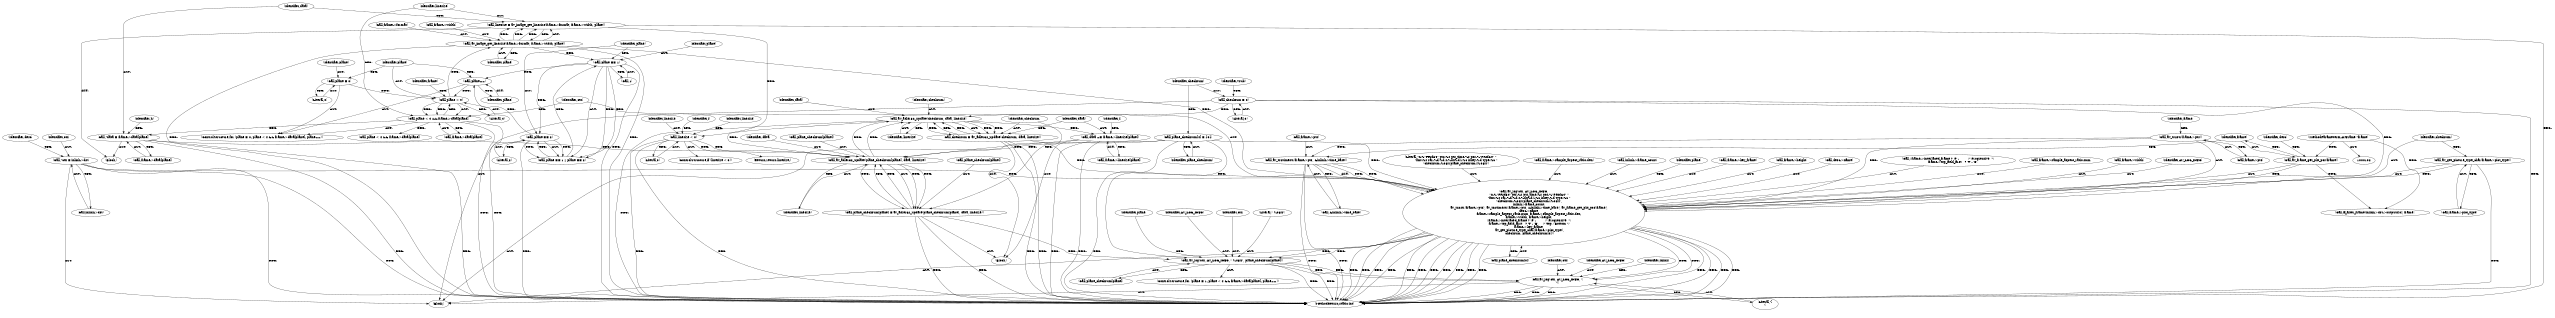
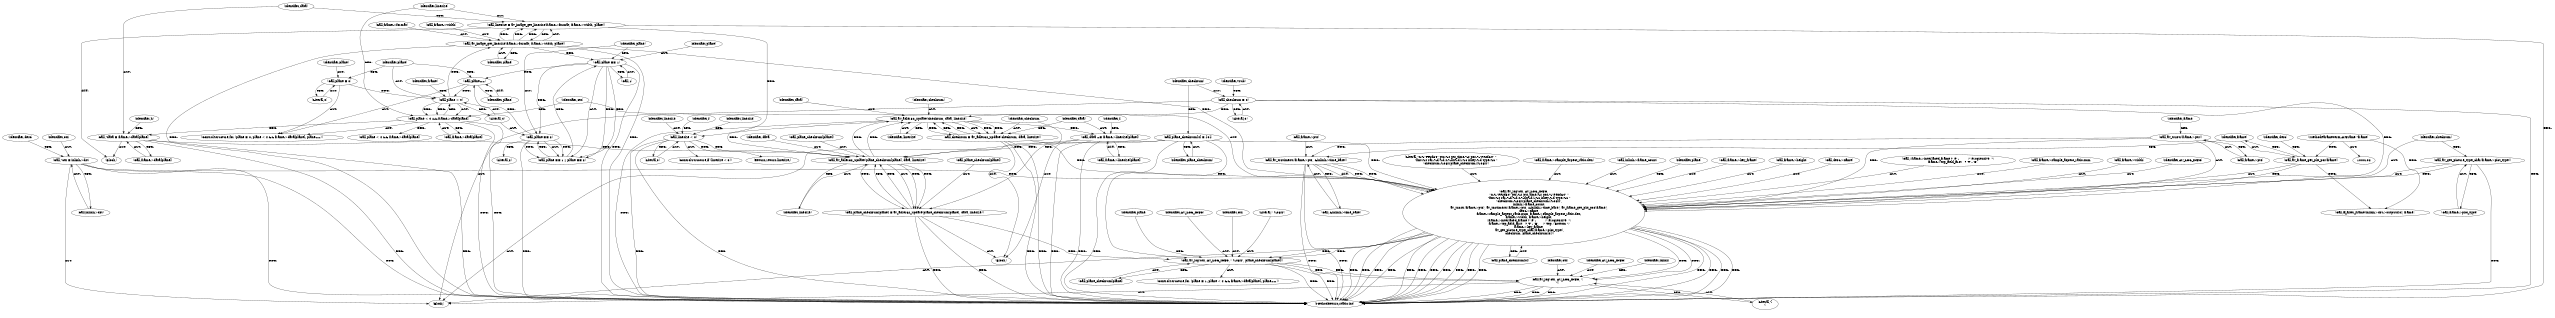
  digraph {
    n1 [label="(Call,av_log(ctx, AV_LOG_INFO, \" %08X\", plane_checksum[plane]))"]
    n2 [label="(Call,av_log(ctx, AV_LOG_INFO, \"]\n\"))"]
    n3 [label="(MethodReturn,static int)"]
    n4 [label="(Call,plane_checksum[plane])"]
    n5 [label="(ControlStructure,for (plane = 1; plane < 4 && frame->data[plane]; plane++))"]
    n6 [label="(Block,)"]
    n7 [label="(Literal,\"]\n\")"]
    n8 [label="(Call,av_log(ctx, AV_LOG_INFO,\n           \"n:%\"PRId64\" pts:%s pts_time:%s pos:%\"PRId64\" \"\n           \"fmt:%s sar:%d/%d s:%dx%d i:%c iskey:%d type:%c \"\n           \"checksum:%08X plane_checksum:[%08X\",\n           inlink->frame_count,\n           av_ts2str(frame->pts), av_ts2timestr(frame->pts, &inlink->time_base), av_frame_get_pkt_pos(frame),\n           desc->name,\n           frame->sample_aspect_ratio.num, frame->sample_aspect_ratio.den,\n           frame->width, frame->height,\n           !frame->interlaced_frame ? 'P' :         /* Progressive  */\n           frame->top_field_first   ? 'T' : 'B',    /* Top / Bottom */\n           frame->key_frame,\n            av_get_picture_type_char(frame->pict_type),\n            checksum, plane_checksum[0]))"]
    n9 [label="(Call,plane_checksum[0])"]
    n10 [label="(Call,*ctx = inlink->dst)"]
    n11 [label="(Call,inlink->dst)"]
    n12 [label="(Call,av_ts2str(frame->pts))"]
    n13 [label="(Call,av_ts2timestr(frame->pts, &inlink->time_base))"]
    n14 [label="(Call,frame->pts)"]
    n15 [label="(Call,&inlink->time_base)"]
    n16 [label="(Call,av_frame_get_pkt_pos(frame))"]
    n17 [label="(Call,ff_filter_frame(inlink->dst->outputs[0], frame))"]
    n18 [label="(Identifier,frame)"]
    n19 [label="(MethodParameterIn,AVFrame *frame)"]
    1000102
    n21 [label="(Call,av_image_get_linesize(frame->format, frame->width, plane))"]
    n22 [label="(Call,plane == 1)"]
    n23 [label="(Call,linesize = av_image_get_linesize(frame->format, frame->width, plane))"]
    n24 [label="(Identifier,plane)"]
    n25 [label="(Call,plane++)"]
    n26 [label="(Call,plane == 2)"]
    n27 [label="(Call,plane == 1 || plane == 2)"]
    n28 [label="(Call,1)"]
    n29 [label="(Block,)"]
    n30 [label="(Call,linesize < 0)"]
    n31 [label="(Call,plane < 4)"]
    n32 [label="(Call,plane < 4 && frame->data[plane])"]
    n33 [label="(Literal,4)"]
    n34 [label="(ControlStructure,for (plane = 0; plane < 4 && frame->data[plane]; plane++))"]
    n35 [label="(Call,*data = frame->data[plane])"]
    n36 [label="(Call,frame->data[plane])"]
    n37 [label="(Call,plane < 4 && frame->data[plane])"]
    n38 [label="(Identifier,plane)"]
    n39 [label="(Literal,2)"]
    n40 [label="(Call,plane = 0)"]
    n41 [label="(Literal,0)"]
    n42 [label="(Call,av_get_picture_type_char(frame->pict_type))"]
    n43 [label="(Call,frame->pict_type)"]
    n44 [label="(Call,checksum = av_adler32_update(checksum, data, linesize))"]
    n45 [label="(Call,av_adler32_update(checksum, data, linesize))"]
    n46 [label="(Block,)"]
    n47 [label="(Call,av_adler32_update(plane_checksum[plane], data, linesize))"]
    n48 [label="(Call,data += frame->linesize[plane])"]
    n49 [label="(Identifier,linesize)"]
    n50 [label="(Call,plane_checksum[plane] = av_adler32_update(plane_checksum[plane], data, linesize))"]
    n51 [label="(Identifier,linesize)"]
    n52 [label="(Call,frame->linesize[plane])"]
    n53 [label="(Call,checksum = 0)"]
    n54 [label="(Literal,0)"]
    n55 [label="(Call,plane_checksum[4] = {0})"]
    n56 [label="(Identifier,plane_checksum)"]
    n57 [label="(Call,frame->data[plane])"]
    n58 [label="(Literal,0)"]
    n59 [label="(ControlStructure,if (linesize < 0))"]
    n60 [label="(Return,return linesize;)"]
    n61 [label="(Identifier,ctx)"]
    n62 [label="(Identifier,desc)"]
    n63 [label="(Literal,\" %08X\")"]
    n64 [label="(Identifier,desc)"]
    n65 [label="(Identifier,checksum)"]
    n66 [label="(Literal,\"n:%\"PRId64\" pts:%s pts_time:%s pos:%\"PRId64\" \"\n           \"fmt:%s sar:%d/%d s:%dx%d i:%c iskey:%d type:%c \"\n           \"checksum:%08X plane_checksum:[%08X\")"]
    n67 [label="(Identifier,plane)"]
    n68 [label="(Identifier,plane)"]
    n69 [label="(Identifier,ctx)"]
    n70 [label="(Identifier,data)"]
    n71 [label="(Call,frame->format)"]
    n72 [label="(Identifier,AV_LOG_INFO)"]
    n73 [label="(Identifier,AV_LOG_INFO)"]
    n74 [label="(Identifier,plane)"]
    n75 [label="(Identifier,frame)"]
    n76 [label="(Identifier,data)"]
    n77 [label="(Call,plane_checksum[plane])"]
    n78 [label="(Call,frame->sample_aspect_ratio.den)"]
    n79 [label="(Identifier,plane)"]
    n80 [label="(Call,inlink->frame_count)"]
    n81 [label="(Identifier,checksum)"]
    n82 [label="(Call,plane_checksum[plane])"]
    n83 [label="(Identifier,plane)"]
    n84 [label="(Identifier,plane)"]
    n85 [label="(Identifier,vsub)"]
    n86 [label="(Call,frame->key_frame)"]
    n87 [label="(Identifier,data)"]
    n88 [label="(Call,frame->height)"]
    n89 [label="(Identifier,frame)"]
    n90 [label="(Identifier,linesize)"]
    n91 [label="(Identifier,linesize)"]
    n92 [label="(Call,frame->pts)"]
    n93 [label="(Identifier,i)"]
    n94 [label="(Identifier,h)"]
    n95 [label="(Call,desc->name)"]
    n96 [label="(Call,!frame->interlaced_frame ? 'P' :         /* Progressive  */\n           frame->top_field_first   ? 'T' : 'B')"]
    n97 [label="(Identifier,data)"]
    n98 [label="(Call,frame->width)"]
    n99 [label="(Call,frame->sample_aspect_ratio.num)"]
    n100 [label="(Identifier,i)"]
    n101 [label="(Identifier,checksum)"]
    n102 [label="(Identifier,linesize)"]
    n103 [label="(Identifier,ctx)"]
    n104 [label="(Identifier,ctx)"]
    n105 [label="(Call,frame->width)"]
    n106 [label="(Identifier,inlink)"]
    n107 [label="(Identifier,checksum)"]
    n108 [label="(Identifier,AV_LOG_INFO)"]
    n1 -> n2 [label="DDG: "]
    n1 -> n2 [label="DDG: "]
    n1 -> n3 [label="DDG: "]
    n1 -> n3 [label="DDG: "]
    n1 -> n4 [label="CFG: "]
    n1 -> n5 [label="AST: "]
    n2 -> n3 [label="DDG: "]
    n2 -> n3 [label="DDG: "]
    n2 -> n3 [label="DDG: "]
    n2 -> n6 [label="AST: "]
    n2 -> n7 [label="CFG: "]
    n4 -> n1 [label="AST: "]
    n7 -> n2 [label="AST: "]
    n8 -> n1 [label="DDG: "]
    n8 -> n1 [label="DDG: "]
    n8 -> n2 [label="DDG: "]
    n8 -> n2 [label="DDG: "]
    n8 -> n3 [label="DDG: "]
    n8 -> n3 [label="DDG: "]
    n8 -> n3 [label="DDG: "]
    n8 -> n3 [label="DDG: "]
    n8 -> n3 [label="DDG: "]
    n8 -> n3 [label="DDG: "]
    n8 -> n3 [label="DDG: "]
    n8 -> n3 [label="DDG: "]
    n8 -> n3 [label="DDG: "]
    n8 -> n3 [label="DDG: "]
    n8 -> n3 [label="DDG: "]
    n8 -> n3 [label="DDG: "]
    n8 -> n3 [label="DDG: "]
    n8 -> n3 [label="DDG: "]
    n8 -> n3 [label="DDG: "]
    n8 -> n6 [label="AST: "]
    n8 -> n9 [label="CFG: "]
    n9 -> n8 [label="AST: "]
    n10 -> n3 [label="DDG: "]
    n10 -> n3 [label="DDG: "]
    n10 -> n6 [label="AST: "]
    n10 -> n8 [label="DDG: "]
    n10 -> n11 [label="CFG: "]
    n11 -> n10 [label="AST: "]
    n12 -> n8 [label="AST: "]
    n12 -> n8 [label="DDG: "]
    n12 -> n13 [label="DDG: "]
    n12 -> n14 [label="CFG: "]
    n13 -> n3 [label="DDG: "]
    n13 -> n3 [label="DDG: "]
    n13 -> n8 [label="AST: "]
    n13 -> n8 [label="DDG: "]
    n13 -> n8 [label="DDG: "]
    n13 -> n15 [label="CFG: "]
    n14 -> n12 [label="AST: "]
    n15 -> n13 [label="AST: "]
    n16 -> n8 [label="AST: "]
    n16 -> n8 [label="DDG: "]
    n16 -> n17 [label="DDG: "]
    n16 -> n18 [label="CFG: "]
    n18 -> n13 [label="CFG: "]
    n18 -> n16 [label="AST: "]
    n19 -> n16 [label="DDG: "]
    n19 -> n17 [label="DDG: "]
    n19 -> 1000102 [label="AST: "]
    n21 -> n3 [label="DDG: "]
    n21 -> n3 [label="DDG: "]
    n21 -> n8 [label="DDG: "]
    n21 -> n22 [label="DDG: "]
    n21 -> n23 [label="AST: "]
    n21 -> n23 [label="DDG: "]
    n21 -> n23 [label="DDG: "]
    n21 -> n23 [label="DDG: "]
    n21 -> n24 [label="CFG: "]
    n22 -> n3 [label="DDG: "]
    n22 -> n25 [label="DDG: "]
    n22 -> n26 [label="DDG: "]
    n22 -> n27 [label="AST: "]
    n22 -> n27 [label="DDG: "]
    n22 -> n27 [label="DDG: "]
    n22 -> n28 [label="CFG: "]
    n23 -> n3 [label="DDG: "]
    n23 -> n21 [label="CFG: "]
    n23 -> n29 [label="AST: "]
    n23 -> n30 [label="DDG: "]
    n24 -> n21 [label="AST: "]
    n25 -> n31 [label="DDG: "]
    n25 -> n34 [label="AST: "]
    n25 -> n38 [label="CFG: "]
    n26 -> n3 [label="DDG: "]
    n26 -> n25 [label="DDG: "]
    n26 -> n27 [label="AST: "]
    n26 -> n27 [label="DDG: "]
    n26 -> n27 [label="DDG: "]
    n26 -> n39 [label="CFG: "]
    n27 -> n22 [label="CFG: "]
    n27 -> n26 [label="CFG: "]
    n28 -> n22 [label="AST: "]
    n30 -> n3 [label="DDG: "]
    n30 -> n3 [label="DDG: "]
    n30 -> n47 [label="DDG: "]
    n30 -> n58 [label="CFG: "]
    n30 -> n59 [label="AST: "]
    n30 -> n60 [label="DDG: "]
    n31 -> n21 [label="DDG: "]
    n31 -> n32 [label="AST: "]
    n31 -> n32 [label="DDG: "]
    n31 -> n32 [label="DDG: "]
    n31 -> n33 [label="CFG: "]
    n32 -> n3 [label="DDG: "]
    n32 -> n3 [label="DDG: "]
    n32 -> n31 [label="CFG: "]
    n32 -> n34 [label="AST: "]
    n32 -> n35 [label="DDG: "]
    n32 -> n36 [label="CFG: "]
    n32 -> n37 [label="DDG: "]
    n33 -> n31 [label="AST: "]
    n35 -> n3 [label="DDG: "]
    n35 -> n3 [label="DDG: "]
    n35 -> n29 [label="AST: "]
    n35 -> n47 [label="DDG: "]
    n35 -> n57 [label="CFG: "]
    n36 -> n32 [label="AST: "]
    n38 -> n25 [label="AST: "]
-   n39 -> n26 [label="AST: "]
+   n33 -> n26 [label="AST: "]
    n40 -> n31 [label="DDG: "]
    n40 -> n34 [label="AST: "]
    n40 -> n41 [label="CFG: "]
    n41 -> n40 [label="AST: "]
    n42 -> n3 [label="DDG: "]
    n42 -> n8 [label="AST: "]
    n42 -> n8 [label="DDG: "]
    n42 -> n43 [label="CFG: "]
    n43 -> n42 [label="AST: "]
    n44 -> n3 [label="DDG: "]
    n44 -> n3 [label="DDG: "]
    n44 -> n8 [label="DDG: "]
    n44 -> n45 [label="CFG: "]
    n44 -> n45 [label="DDG: "]
    n44 -> n46 [label="AST: "]
    n45 -> n3 [label="DDG: "]
    n45 -> n44 [label="AST: "]
    n45 -> n44 [label="DDG: "]
    n45 -> n44 [label="DDG: "]
    n45 -> n44 [label="DDG: "]
    n45 -> n47 [label="DDG: "]
    n45 -> n48 [label="DDG: "]
    n45 -> n49 [label="CFG: "]
    n47 -> n45 [label="DDG: "]
    n47 -> n45 [label="DDG: "]
    n47 -> n50 [label="AST: "]
    n47 -> n50 [label="DDG: "]
    n47 -> n50 [label="DDG: "]
    n47 -> n50 [label="DDG: "]
    n47 -> n51 [label="CFG: "]
    n48 -> n3 [label="DDG: "]
    n48 -> n3 [label="DDG: "]
    n48 -> n46 [label="AST: "]
    n48 -> n47 [label="DDG: "]
    n48 -> n52 [label="CFG: "]
    n49 -> n45 [label="AST: "]
    n50 -> n1 [label="DDG: "]
    n50 -> n3 [label="DDG: "]
    n50 -> n3 [label="DDG: "]
    n50 -> n46 [label="AST: "]
    n50 -> n47 [label="CFG: "]
    n50 -> n47 [label="DDG: "]
    n51 -> n47 [label="AST: "]
    n52 -> n48 [label="AST: "]
    n53 -> n3 [label="DDG: "]
    n53 -> n6 [label="AST: "]
    n53 -> n8 [label="DDG: "]
    n53 -> n45 [label="DDG: "]
    n53 -> n54 [label="CFG: "]
    n54 -> n53 [label="AST: "]
    n55 -> n1 [label="DDG: "]
    n55 -> n3 [label="DDG: "]
    n55 -> n6 [label="AST: "]
    n55 -> n8 [label="DDG: "]
    n55 -> n47 [label="DDG: "]
    n55 -> n56 [label="CFG: "]
    n56 -> n55 [label="AST: "]
    n57 -> n35 [label="AST: "]
    n58 -> n30 [label="AST: "]
    n61 -> n10 [label="AST: "]
    n62 -> n16 [label="CFG: "]
    n63 -> n1 [label="AST: "]
    n64 -> n10 [label="CFG: "]
    n65 -> n8 [label="AST: "]
    n65 -> n42 [label="CFG: "]
    n66 -> n8 [label="AST: "]
    n67 -> n1 [label="CFG: "]
    n68 -> n22 [label="AST: "]
    n69 -> n2 [label="AST: "]
    n70 -> n45 [label="AST: "]
    n71 -> n21 [label="AST: "]
    n72 -> n2 [label="AST: "]
    n73 -> n1 [label="AST: "]
    n74 -> n40 [label="AST: "]
    n75 -> n31 [label="CFG: "]
    n76 -> n47 [label="AST: "]
    n77 -> n50 [label="AST: "]
    n78 -> n8 [label="AST: "]
    n79 -> n22 [label="CFG: "]
    n79 -> n26 [label="AST: "]
    n80 -> n8 [label="AST: "]
    n81 -> n45 [label="AST: "]
    n82 -> n47 [label="AST: "]
    n83 -> n25 [label="CFG: "]
    n83 -> n31 [label="AST: "]
    n83 -> n40 [label="CFG: "]
    n84 -> n8 [label="CFG: "]
    n85 -> n53 [label="CFG: "]
    n86 -> n8 [label="AST: "]
    n87 -> n44 [label="CFG: "]
    n87 -> n48 [label="AST: "]
    n88 -> n8 [label="AST: "]
    n89 -> n12 [label="CFG: "]
    n90 -> n30 [label="CFG: "]
    n91 -> n30 [label="AST: "]
    n92 -> n13 [label="AST: "]
    n93 -> n48 [label="CFG: "]
    n94 -> n35 [label="CFG: "]
    n95 -> n8 [label="AST: "]
    n96 -> n8 [label="AST: "]
    n97 -> n23 [label="CFG: "]
    n97 -> n35 [label="AST: "]
    n98 -> n21 [label="AST: "]
    n99 -> n8 [label="AST: "]
    n100 -> n30 [label="CFG: "]
    n101 -> n53 [label="AST: "]
    n101 -> n55 [label="CFG: "]
    n102 -> n23 [label="AST: "]
    n102 -> n32 [label="CFG: "]
    n103 -> n1 [label="AST: "]
    n104 -> n8 [label="AST: "]
    n104 -> n32 [label="CFG: "]
    n105 -> n8 [label="AST: "]
    n106 -> n2 [label="CFG: "]
    n107 -> n44 [label="AST: "]
    n107 -> n50 [label="CFG: "]
    n108 -> n8 [label="AST: "]
  }
